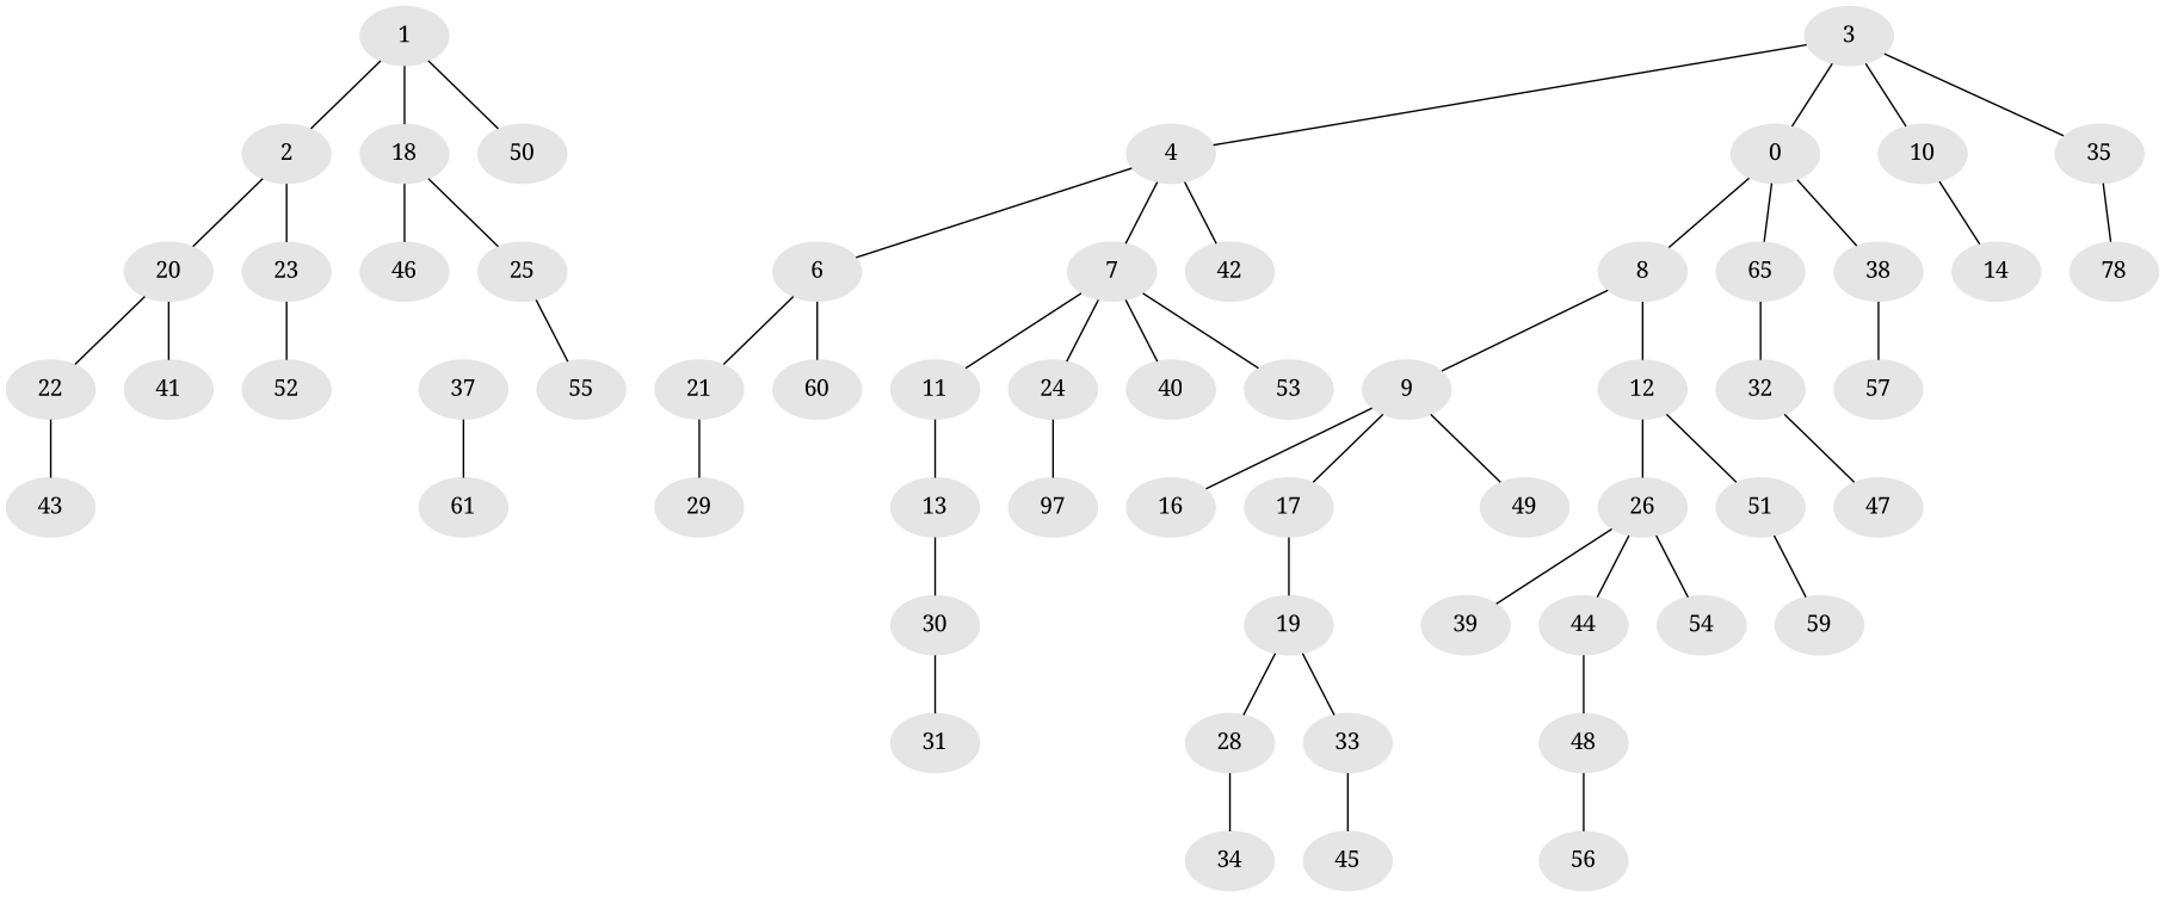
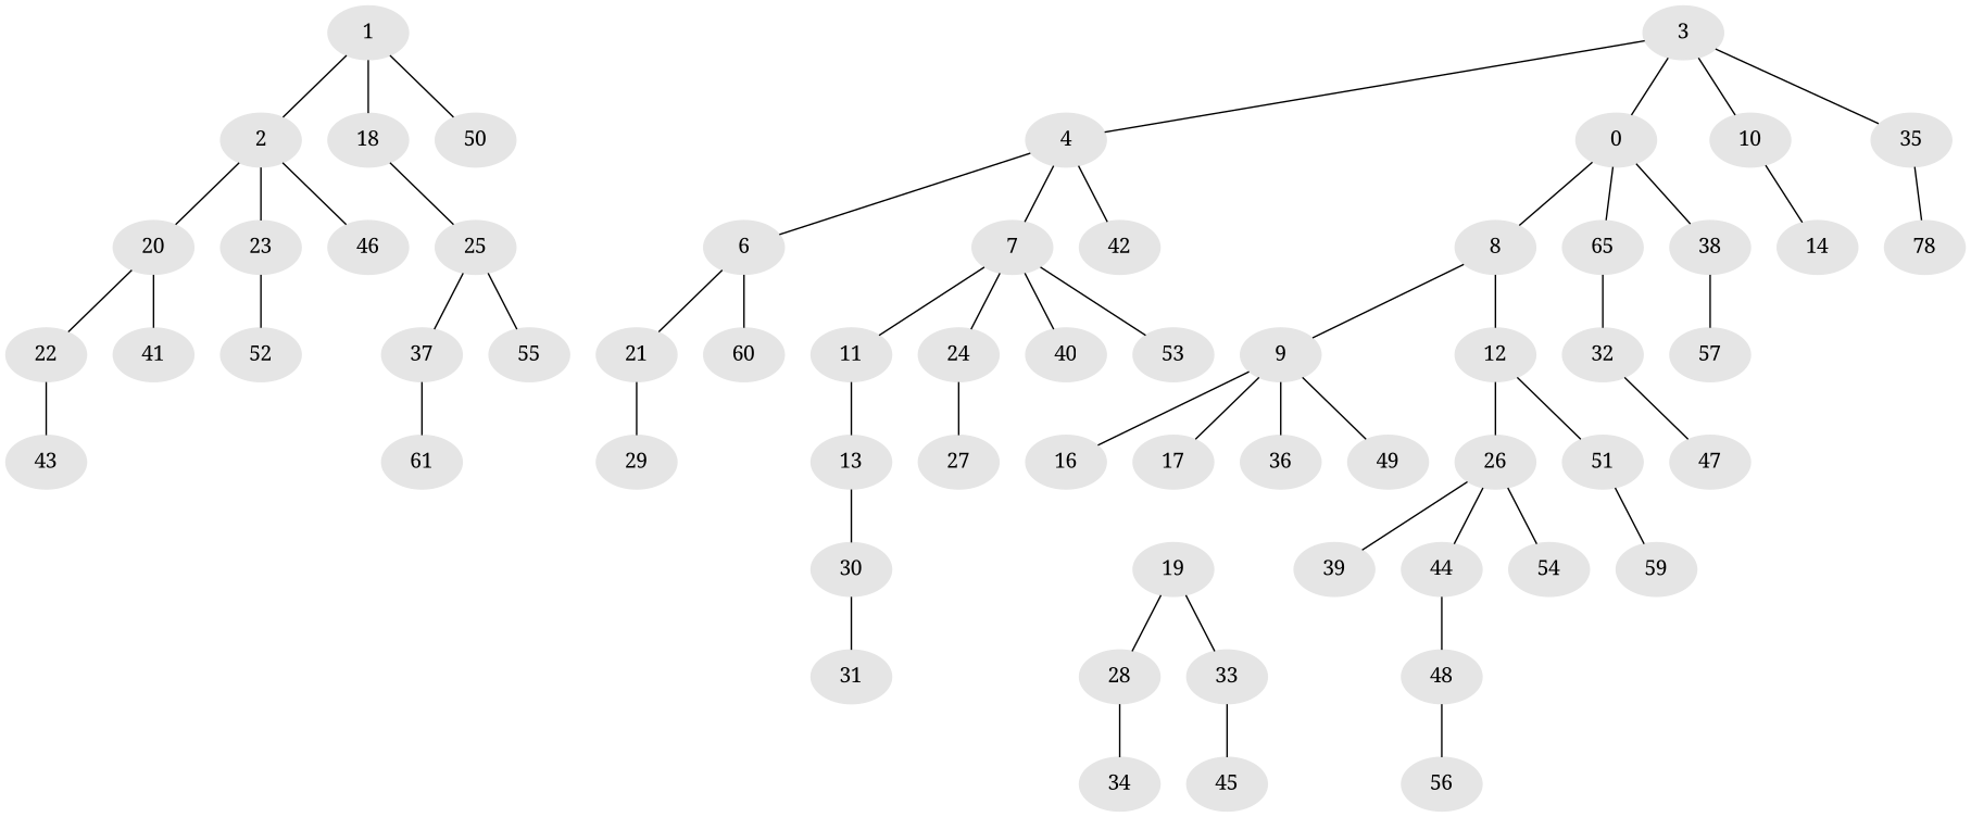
  graph {
    fontname="Noto Serif"
    node [color=gray90 fontname="Noto Serif" style=filled]
    edge [fontname="Noto Serif"]
    1
    2
    18
    50
    20
    23
    3
    4
    n9 [label=0]
    10
    35
    25
    46
    22
    41
    52
    6
    7
    42
    8
    n21 [label=65]
    38
    14
    n24 [label=78]
    21
    60
    11
    24
    40
    53
    9
    12
    32
    57
    29
    13
-   27 [label=97]
+   27
    16
    17
+   36
    49
    26
    51
    19
    30
    39
    44
    54
    59
    31
    47
    28
    33
    37
    55
    34
    45
    43
    61
    48
    56
    1 -- 2
    1 -- 18
    1 -- 50
    2 -- 20
    2 -- 23
    18 -- 25
-   18 -- 46
+   2 -- 46
    20 -- 22
    20 -- 41
    23 -- 52
    3 -- 4
    3 -- n9
    3 -- 10
    3 -- 35
    4 -- 6
    4 -- 7
    4 -- 42
    n9 -- 8
    n9 -- n21
    n9 -- 38
    10 -- 14
    35 -- n24
+   25 -- 37
    25 -- 55
    22 -- 43
    6 -- 21
    6 -- 60
    7 -- 11
    7 -- 24
    7 -- 40
    7 -- 53
    8 -- 9
    8 -- 12
    n21 -- 32
    38 -- 57
    21 -- 29
    11 -- 13
    24 -- 27
    9 -- 16
    9 -- 17
+   9 -- 36
    9 -- 49
    12 -- 26
    12 -- 51
    32 -- 47
    13 -- 30
-   17 -- 19
    26 -- 39
    26 -- 44
    26 -- 54
    51 -- 59
    19 -- 28
    19 -- 33
    30 -- 31
    44 -- 48
    28 -- 34
    33 -- 45
    37 -- 61
    48 -- 56
  }
